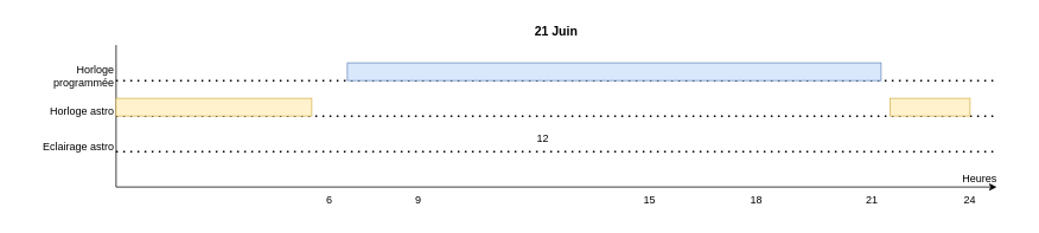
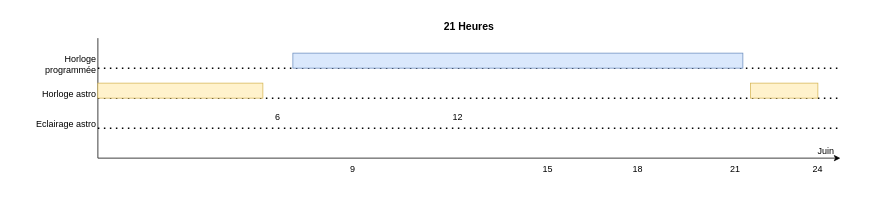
  <mxCell id="0" />
  <mxCell id="1" parent="0" />
  <mxCell id="2" value="" style="endArrow=none;html=1;rounded=0;" parent="1" edge="1"><mxGeometry width="50" height="50" relative="1" as="geometry"><mxPoint x="130" y="210" as="sourcePoint" /><mxPoint x="130" y="50" as="targetPoint" /></mxGeometry></mxCell>
  <mxCell id="3" value="" style="endArrow=classic;html=1;rounded=0;endFill=1;" parent="1" edge="1"><mxGeometry width="50" height="50" relative="1" as="geometry"><mxPoint x="130" y="210" as="sourcePoint" /><mxPoint x="1120" y="210" as="targetPoint" /></mxGeometry></mxCell>
- <mxCell id="4" value="6" style="text;html=1;align=center;verticalAlign=middle;whiteSpace=wrap;rounded=0;" parent="1" vertex="1"><mxGeometry x="360" y="210" width="20" height="30" as="geometry" /></mxCell>
+ <mxCell id="4" value="6" style="text;html=1;align=center;verticalAlign=middle;whiteSpace=wrap;rounded=0;" parent="1" vertex="1"><mxGeometry x="360" y="140" width="20" height="30" as="geometry" /></mxCell>
  <mxCell id="5" value="9" style="text;html=1;align=center;verticalAlign=middle;whiteSpace=wrap;rounded=0;" parent="1" vertex="1"><mxGeometry x="460" y="210" width="20" height="30" as="geometry" /></mxCell>
  <mxCell id="6" value="12" style="text;html=1;align=center;verticalAlign=middle;whiteSpace=wrap;rounded=0;" parent="1" vertex="1"><mxGeometry x="600" y="140" width="20" height="30" as="geometry" /></mxCell>
  <mxCell id="7" value="15" style="text;html=1;align=center;verticalAlign=middle;whiteSpace=wrap;rounded=0;" parent="1" vertex="1"><mxGeometry x="720" y="210" width="20" height="30" as="geometry" /></mxCell>
  <mxCell id="8" value="18" style="text;html=1;align=center;verticalAlign=middle;whiteSpace=wrap;rounded=0;" parent="1" vertex="1"><mxGeometry x="840" y="210" width="20" height="30" as="geometry" /></mxCell>
  <mxCell id="9" value="21" style="text;html=1;align=center;verticalAlign=middle;whiteSpace=wrap;rounded=0;" parent="1" vertex="1"><mxGeometry x="970" y="210" width="20" height="30" as="geometry" /></mxCell>
  <mxCell id="10" value="24" style="text;html=1;align=center;verticalAlign=middle;whiteSpace=wrap;rounded=0;" parent="1" vertex="1"><mxGeometry x="1080" y="210" width="20" height="30" as="geometry" /></mxCell>
  <mxCell id="11" value="" style="endArrow=none;dashed=1;html=1;dashPattern=1 3;strokeWidth=2;rounded=0;" parent="1" edge="1"><mxGeometry width="50" height="50" relative="1" as="geometry"><mxPoint x="130" y="90" as="sourcePoint" /><mxPoint x="1120" y="90" as="targetPoint" /></mxGeometry></mxCell>
  <mxCell id="12" value="" style="endArrow=none;dashed=1;html=1;dashPattern=1 3;strokeWidth=2;rounded=0;" parent="1" edge="1"><mxGeometry width="50" height="50" relative="1" as="geometry"><mxPoint x="130" y="130" as="sourcePoint" /><mxPoint x="1120" y="130" as="targetPoint" /></mxGeometry></mxCell>
  <mxCell id="13" value="" style="endArrow=none;dashed=1;html=1;dashPattern=1 3;strokeWidth=2;rounded=0;" parent="1" edge="1"><mxGeometry width="50" height="50" relative="1" as="geometry"><mxPoint x="130" y="170" as="sourcePoint" /><mxPoint x="1120" y="170" as="targetPoint" /></mxGeometry></mxCell>
  <mxCell id="14" value="" style="rounded=0;whiteSpace=wrap;html=1;fillColor=#dae8fc;strokeColor=#6c8ebf;" parent="1" vertex="1"><mxGeometry x="390" y="70" width="600" height="20" as="geometry" /></mxCell>
  <mxCell id="15" value="" style="rounded=0;whiteSpace=wrap;html=1;fillColor=#fff2cc;strokeColor=#d6b656;" parent="1" vertex="1"><mxGeometry x="130" y="110" width="220" height="20" as="geometry" /></mxCell>
  <mxCell id="16" value="" style="rounded=0;whiteSpace=wrap;html=1;fillColor=#fff2cc;strokeColor=#d6b656;" parent="1" vertex="1"><mxGeometry x="1000" y="110" width="90" height="20" as="geometry" /></mxCell>
  <mxCell id="17" value="Horloge programmée" style="text;html=1;align=right;verticalAlign=middle;whiteSpace=wrap;rounded=0;" parent="1" vertex="1"><mxGeometry x="40" y="70" width="90" height="30" as="geometry" /></mxCell>
- <mxCell id="18" value="Heures" style="text;html=1;align=center;verticalAlign=middle;whiteSpace=wrap;rounded=0;" parent="1" vertex="1"><mxGeometry x="1056" y="186" width="90" height="30" as="geometry" /></mxCell>
+ <mxCell id="18" value="Juin" style="text;html=1;align=center;verticalAlign=middle;whiteSpace=wrap;rounded=0;" parent="1" vertex="1"><mxGeometry x="1056" y="186" width="90" height="30" as="geometry" /></mxCell>
  <mxCell id="19" value="Horloge astro" style="text;html=1;align=right;verticalAlign=middle;whiteSpace=wrap;rounded=0;" parent="1" vertex="1"><mxGeometry x="40" y="110" width="90" height="30" as="geometry" /></mxCell>
  <mxCell id="20" value="Eclairage astro" style="text;html=1;align=right;verticalAlign=middle;whiteSpace=wrap;rounded=0;" parent="1" vertex="1"><mxGeometry x="20" y="150" width="110" height="30" as="geometry" /></mxCell>
- <mxCell id="21" value="21 Juin" style="text;html=1;align=center;verticalAlign=middle;whiteSpace=wrap;rounded=0;fontStyle=1;fontSize=14;" parent="1" vertex="1"><mxGeometry x="130" y="20" width="990" height="30" as="geometry" /></mxCell>
+ <mxCell id="21" value="21 Heures" style="text;html=1;align=center;verticalAlign=middle;whiteSpace=wrap;rounded=0;fontStyle=1;fontSize=14;" parent="1" vertex="1"><mxGeometry x="130" y="20" width="990" height="30" as="geometry" /></mxCell>
